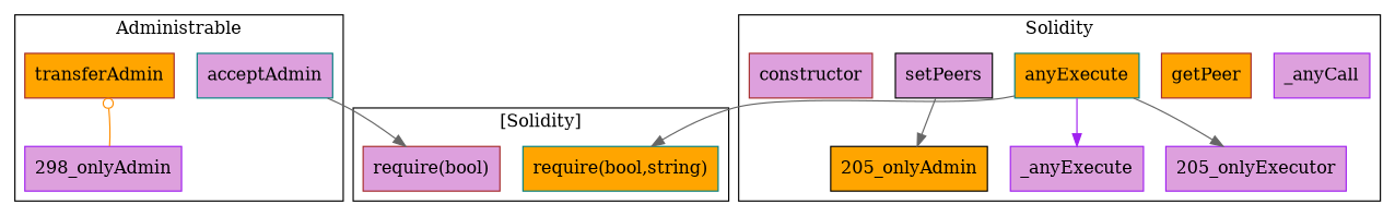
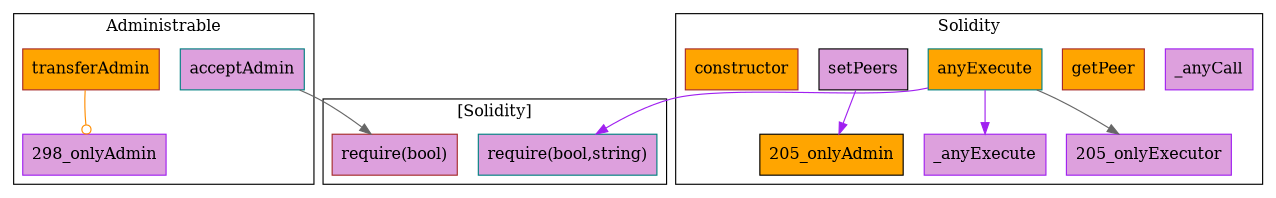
  strict digraph {
    rankdir=TB
    node [color=brown fillcolor=plum shape=box style=filled]
    edge [arrowhead=normal color=gray40]
    n1 [color=teal label=acceptAdmin]
    n2 [fillcolor=orange label=transferAdmin]
    "298_onlyAdmin" [color=purple]
    n4 [color=purple label=_anyCall]
    n5 [fillcolor=orange label=getPeer]
    n6 [color=teal fillcolor=orange label=anyExecute]
    n7 [color=purple label=_anyExecute]
    "205_onlyExecutor" [color=purple]
    n9 [color=black label=setPeers]
    "205_onlyAdmin" [color=black fillcolor=orange]
-   n11 [label=constructor]
+   n11 [fillcolor=orange label=constructor]
    "require(bool)"
-   "require(bool,string)" [color=teal fillcolor=orange]
+   "require(bool,string)" [color=teal]
    subgraph cluster_1 {
      label=Administrable
      n1
      n2
      "298_onlyAdmin"
    }
    subgraph cluster_2 {
      label=Solidity
      n4
      n5
      n6
      n7
      "205_onlyExecutor"
      n9
      "205_onlyAdmin"
      n11
    }
    subgraph cluster_3 {
      label="[Solidity]"
      "require(bool)"
      "require(bool,string)"
    }
    n1 -> "require(bool)"
-   "298_onlyAdmin" -> n2 [arrowhead=odot color=darkorange]
+   n2 -> "298_onlyAdmin" [arrowhead=odot color=darkorange]
    n6 -> n7 [color=purple]
    n6 -> "205_onlyExecutor"
-   n6 -> "require(bool,string)"
-   n9 -> "205_onlyAdmin"
+   n6 -> "require(bool,string)" [color=purple]
+   n9 -> "205_onlyAdmin" [color=purple]
  }
